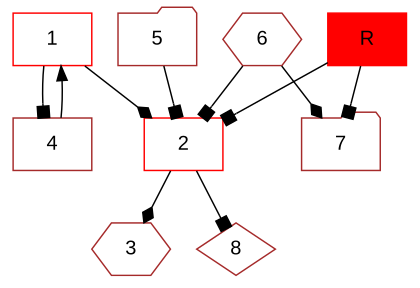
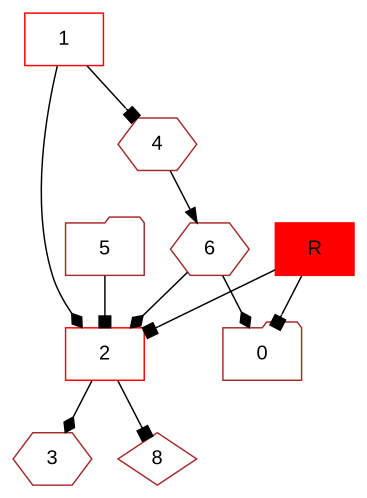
  digraph {
    fontname="Liberation Sans"
    node [color=brown fontname="Liberation Sans" shape=box]
    edge [arrowhead=box fontname="Liberation Sans"]
    1 [color=red]
-   4
+   4 [shape=hexagon]
    2 [color=red]
    3 [shape=hexagon]
    8 [shape=diamond]
    5 [shape=folder]
    6 [shape=hexagon]
-   7 [shape=folder]
+   7 [shape=folder label=0]
    R [color=red fillcolor="#ff0000" style=filled]
    1 -> 4
    1 -> 2 [arrowhead=diamond]
-   4 -> 1 [arrowhead=normal]
+   4 -> 6 [arrowhead=normal]
    2 -> 3 [arrowhead=diamond]
    2 -> 8
    5 -> 2
-   6 -> 2
+   6 -> 2 [arrowhead=diamond]
    6 -> 7 [arrowhead=diamond]
    R -> 2
    R -> 7
  }
